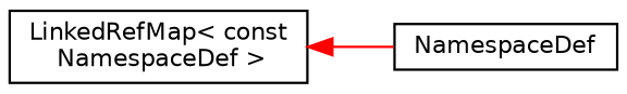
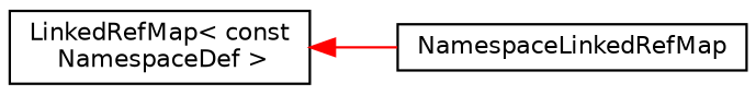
  digraph {
    rankdir=LR
    node [color=black fillcolor=white fontname=Helvetica fontsize=10 shape=record style=filled]
    n1 [height=0.2 label="LinkedRefMap\< const\l NamespaceDef \>" width=0.4]
-   n2 [height=0.2 label=NamespaceDef width=0.4]
+   n2 [height=0.2 label=NamespaceLinkedRefMap width=0.4]
    n1 -> n2 [color=red dir=back fontname=Helvetica fontsize=10 labelfontname=Helvetica labelfontsize=10 style=solid]
  }
